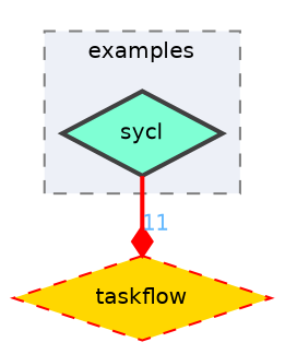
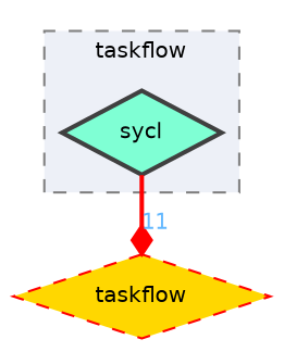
  digraph {
    compound=true
    node [fontname=Helvetica fontsize=10 shape=diamond]
    n1 [color=grey25 fillcolor=aquamarine height=0.2 label=sycl style="filled,bold" width=0.4]
    n2 [color=red fillcolor=gold height=0.2 label=taskflow style="filled,dashed" width=0.4]
    subgraph cluster_1 {
      bgcolor="#edf0f7"
      fontname=Helvetica
      fontsize=10
-     label=examples
+     label=taskflow
      pencolor=grey50
      style="filled,dashed"
      n1
    }
    n1 -> n2 [color=red fontcolor=steelblue1 fontname=Helvetica fontsize=10 headlabel=11 labeldistance=1.5 labelfontname=Helvetica labelfontsize=10 style=bold arrowhead=diamond]
  }
